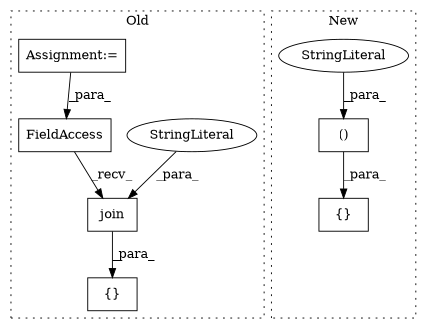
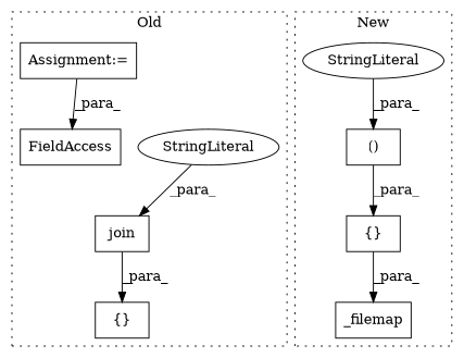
  digraph {
    fontname="DejaVu Serif"
    node [a=4 fontname="DejaVu Serif" l=5 shape=box]
    edge [fontname="DejaVu Serif"]
    n1 [l="1,1" label="{}" s="2219,2253"]
    n2 [a=32 l="5,1" label=join s="2228,2252"]
    n3 [a=22 l=7 label=FieldAccess s=2220]
    n4 [a=45 label=StringLiteral s=2247 shape=ellipse]
    n5 [a=7 l=2 label="Assignment:=" s=2195]
+   n6 [a=32 l="9,1" label=_filemap s="2600,2655"]
    n7 [a=106 l=29 label="()" s=2624]
    n8 [l="6,2" label="{}" s="2618,2653"]
    n9 [a=45 label=StringLiteral s=2648 shape=ellipse]
    subgraph cluster_1 {
      label=Old
      style=dotted
      n1
      n2
      n3
      n4
      n5
    }
    subgraph cluster_2 {
      label=New
      style=dotted
+     n6
      n7
      n8
      n9
    }
    n2 -> n1 [label=_para_]
-   n3 -> n2 [label=_recv_]
    n4 -> n2 [label=_para_]
    n5 -> n3 [label=_para_]
    n7 -> n8 [label=_para_]
+   n8 -> n6 [label=_para_]
    n9 -> n7 [label=_para_]
  }
